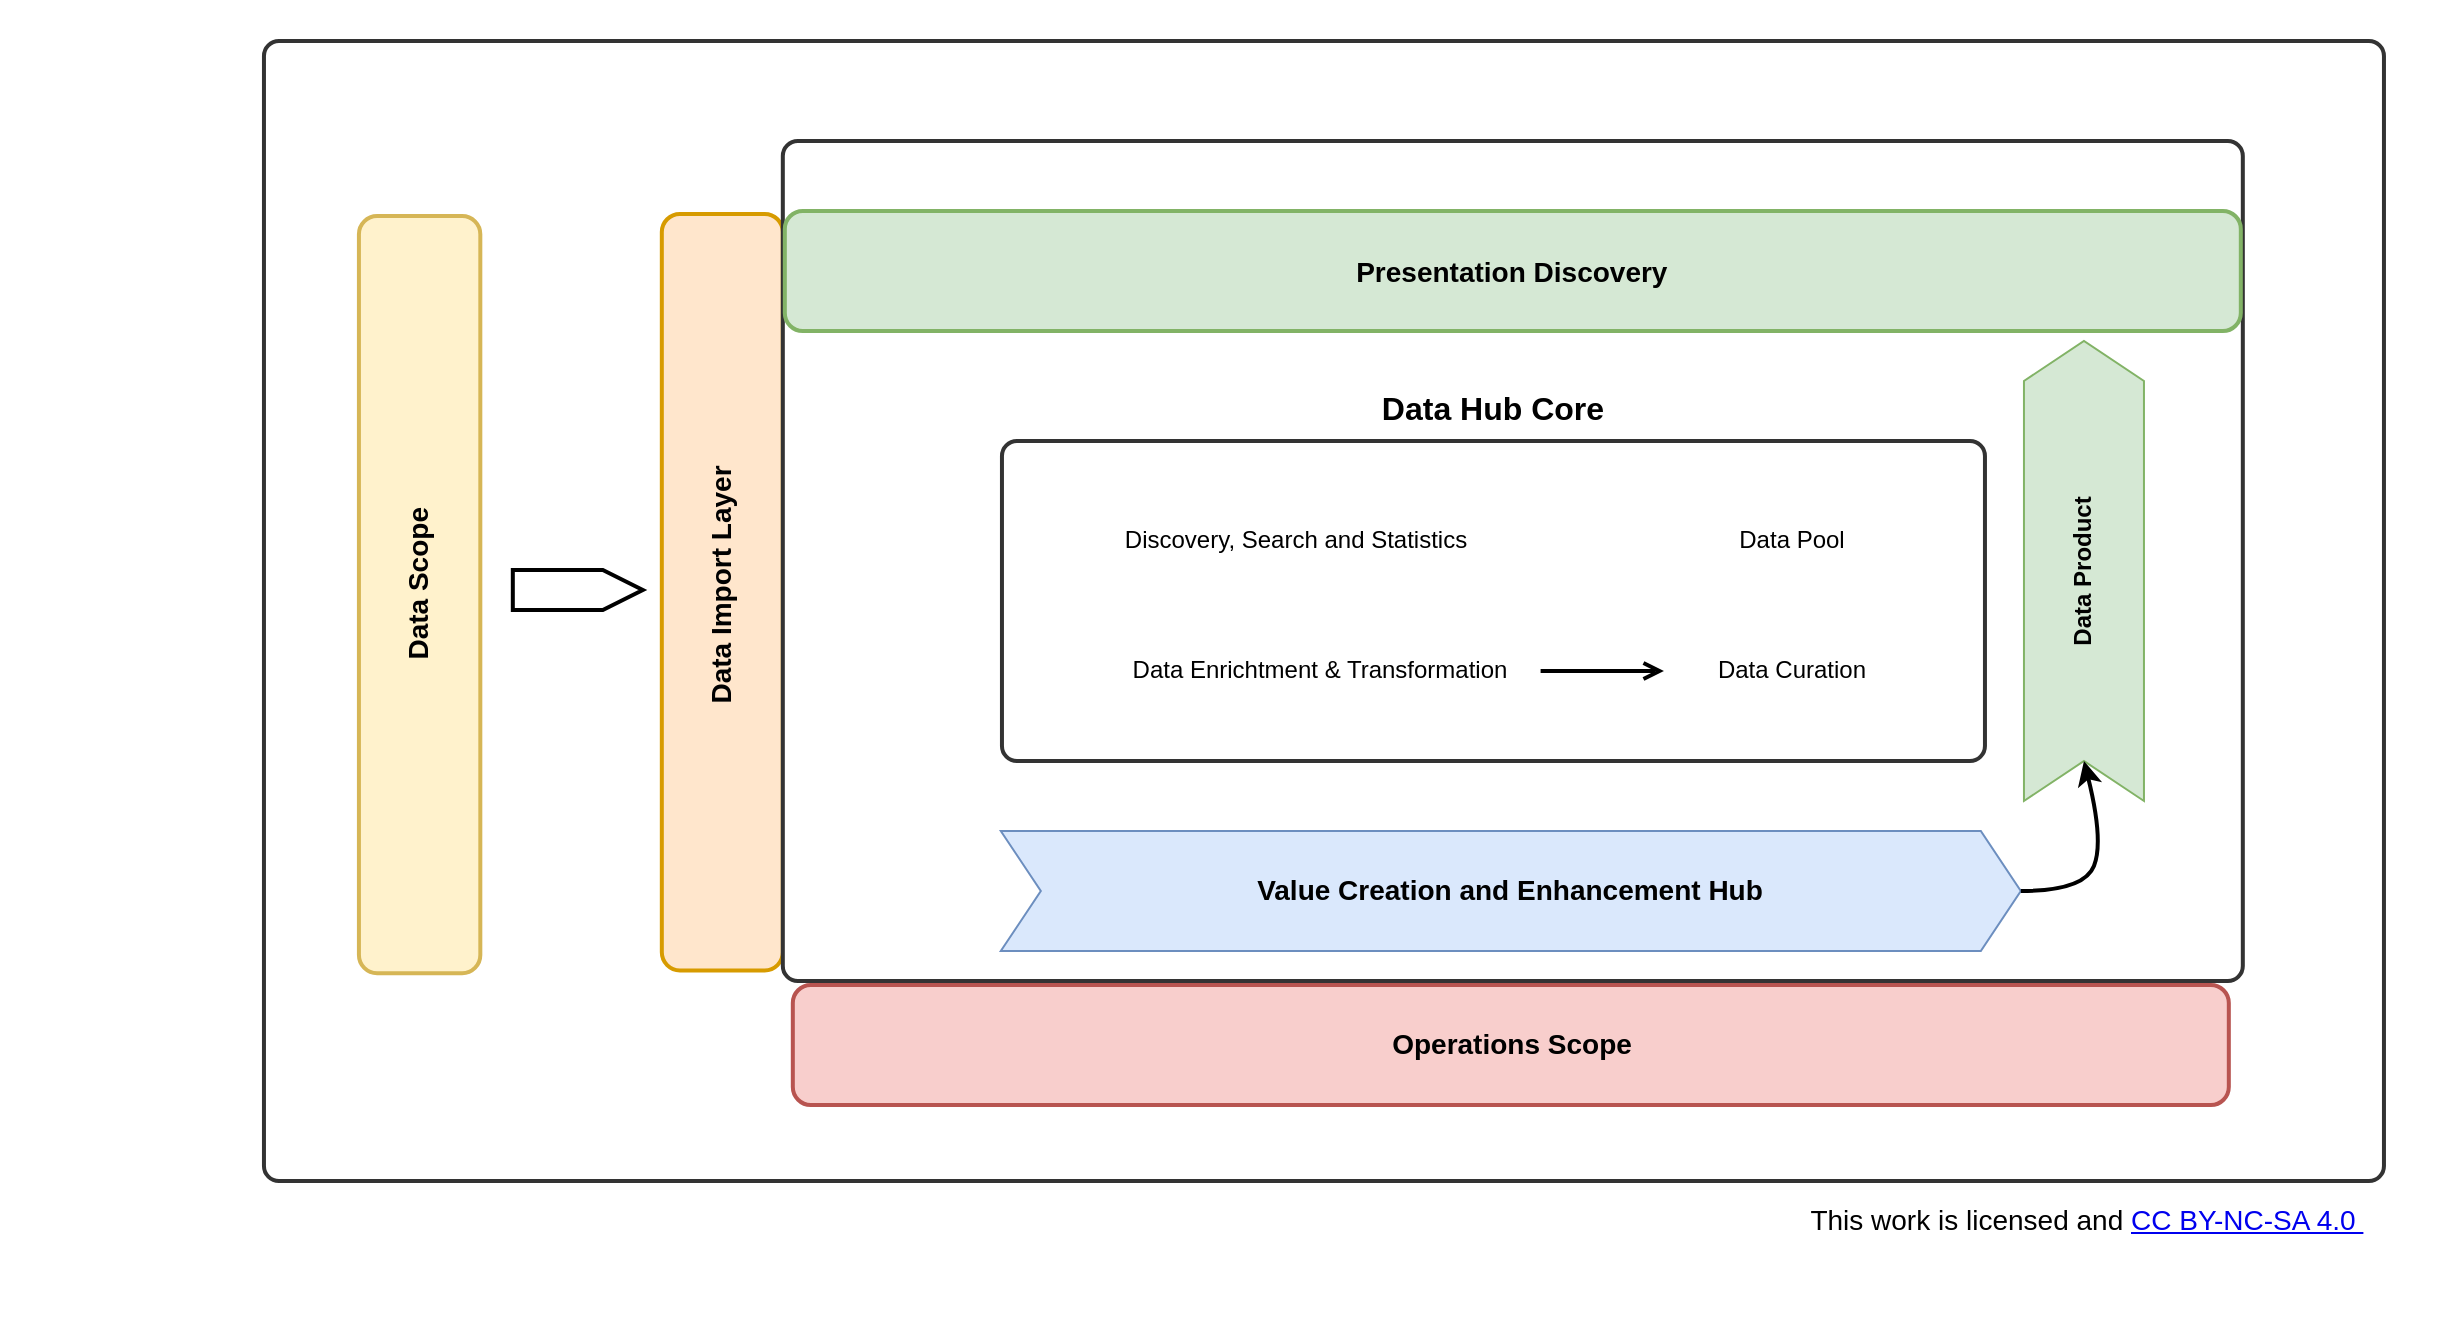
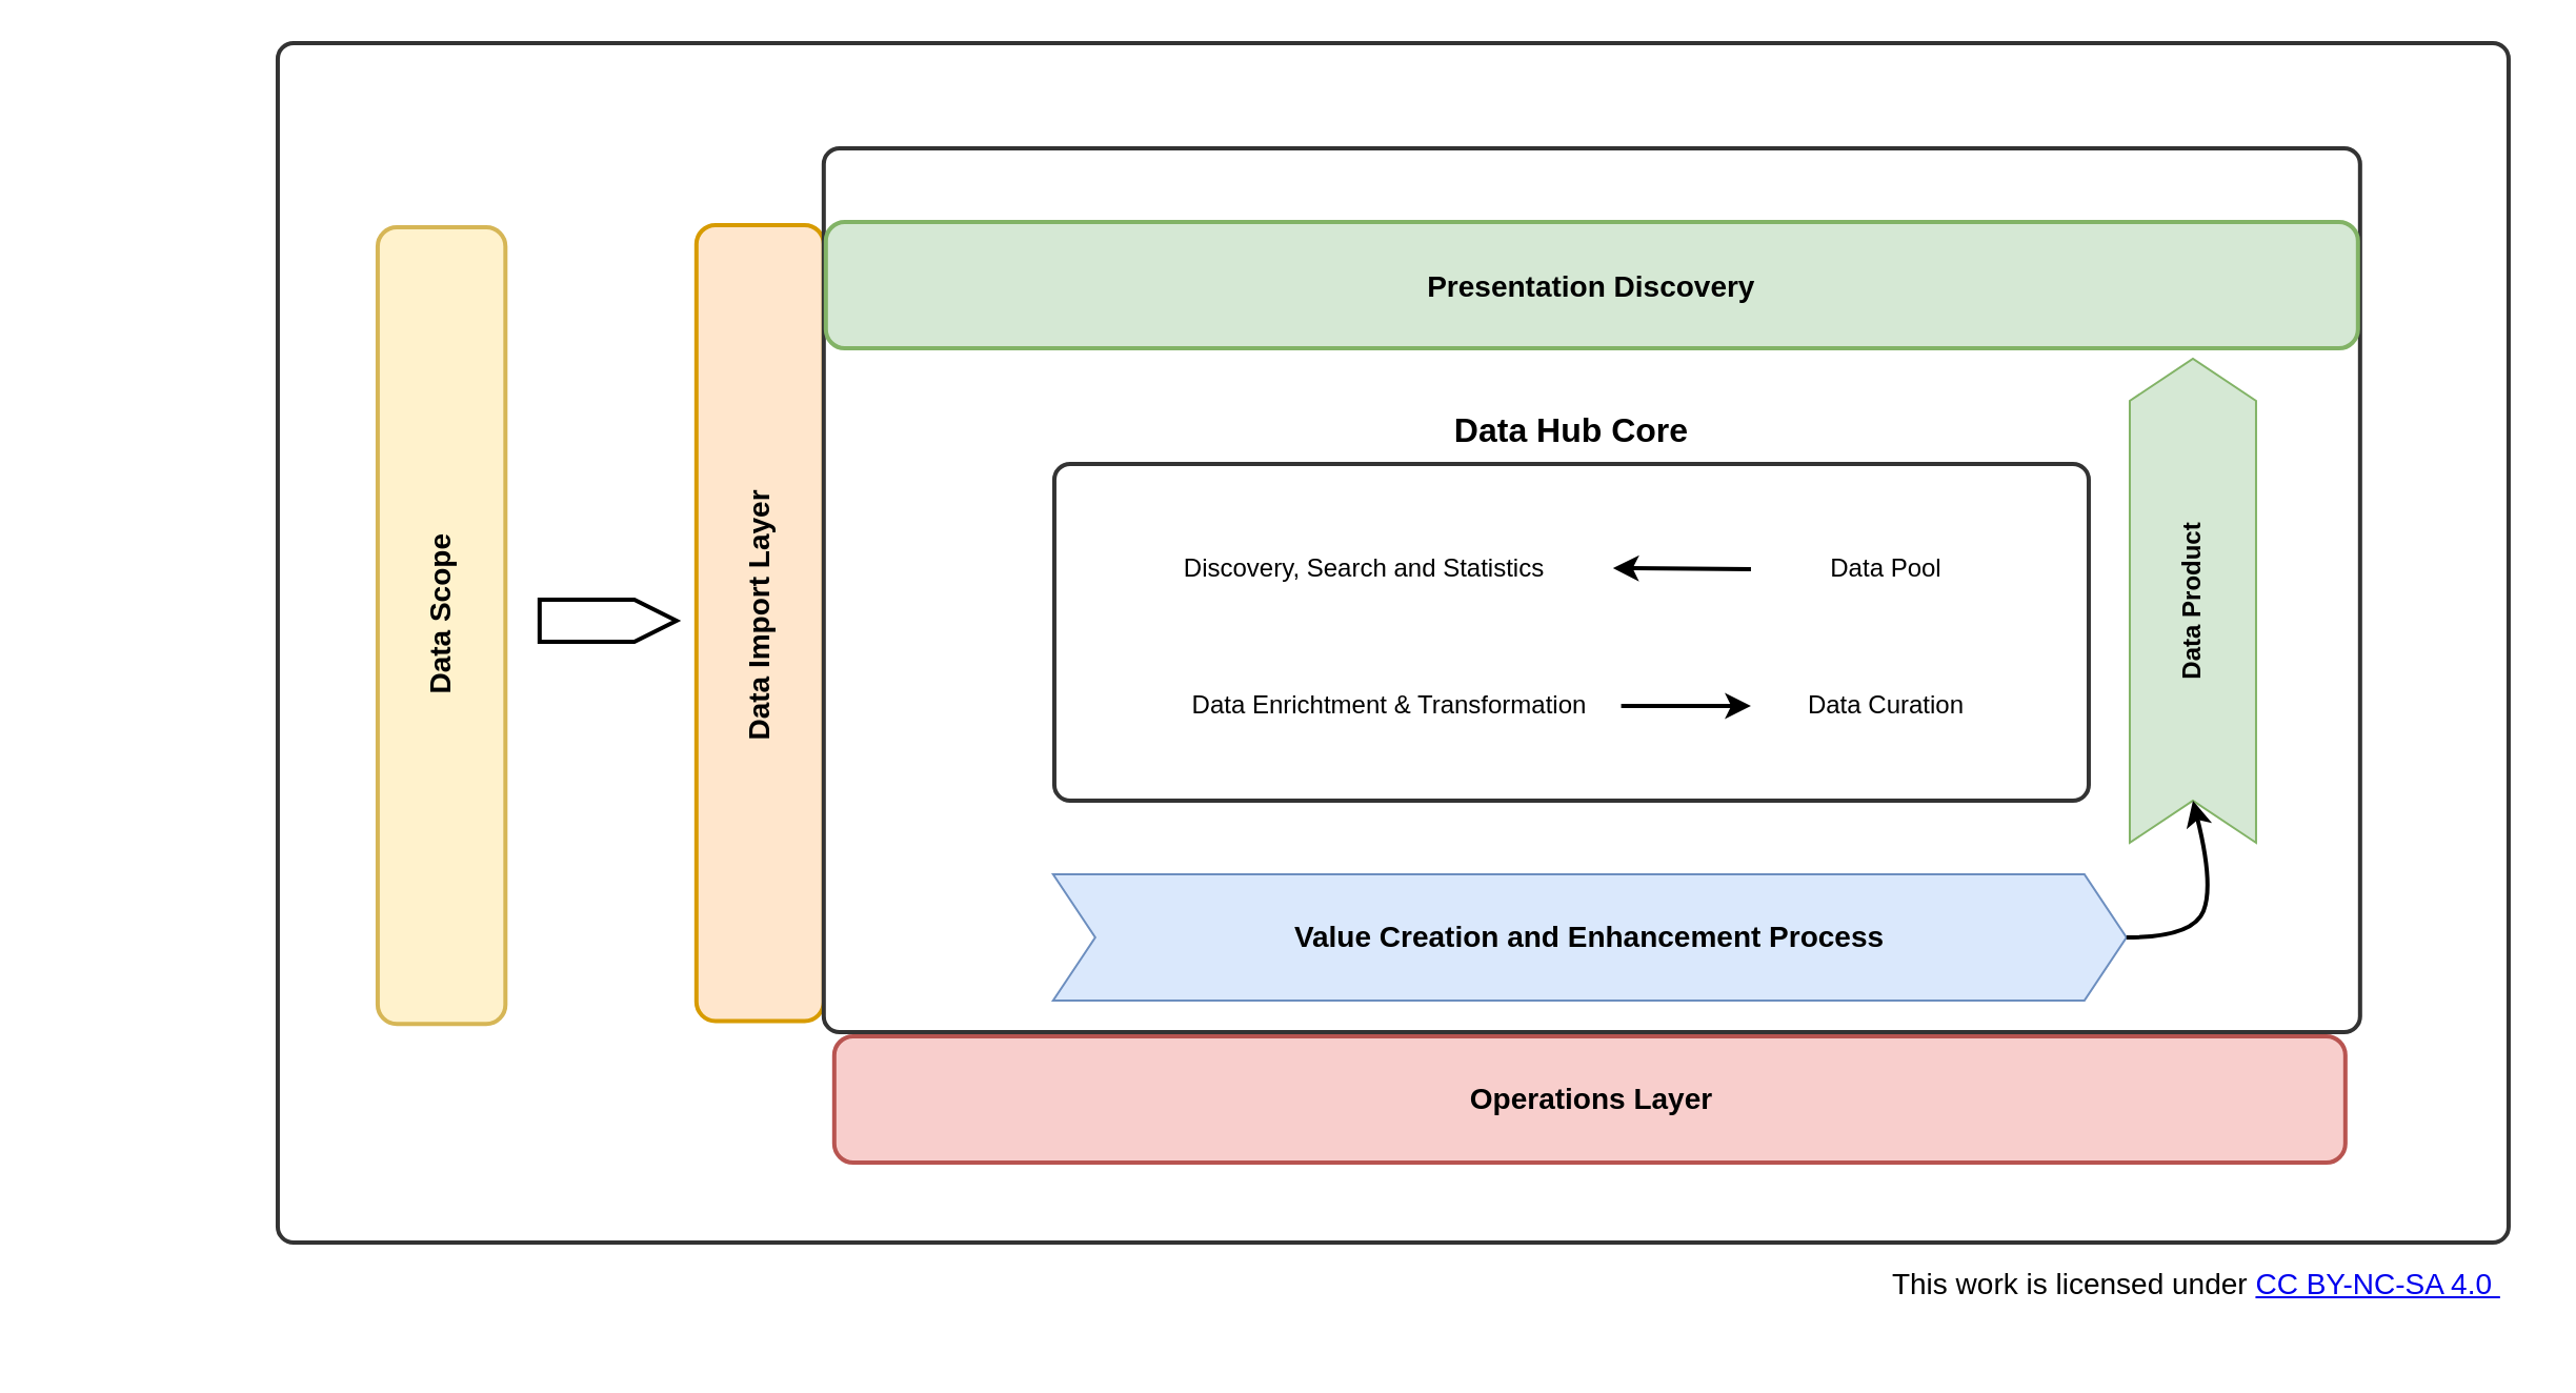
  <mxCell id="0" />
  <mxCell id="1" parent="0" />
  <mxCell id="2" style="shape=rect;rounded=1;arcSize=15;absoluteArcSize=1;shadow=0;strokeWidth=2;fillColor=#FFFFFF;strokeColor=#333333;opacity=100.0;gliffyId=34;" parent="1" vertex="1"><mxGeometry x="131.48" y="20" width="1060" height="570" as="geometry" /></mxCell>
  <mxCell id="3" value="&lt;div style=&quot;width: 438.6px; height: auto; word-break: break-word; font-size: 14px;&quot;&gt;&lt;div align=&quot;center&quot; style=&quot;font-size: 14px;&quot;&gt;&lt;span style=&quot;font-size: 14px; font-family: Arial; text-decoration: none; line-height: 0;&quot;&gt;&lt;span style=&quot;text-decoration: none; line-height: 14px; font-size: 14px;&quot;&gt;Data Scope&lt;/span&gt;&lt;/span&gt;&lt;/div&gt;&lt;/div&gt;" style="shape=rect;shadow=0;strokeWidth=2;fillColor=#fff2cc;strokeColor=#d6b656;opacity=100.0;rotation=270.0;html=1;nl2Br=0;verticalAlign=middle;align=center;spacingLeft=15.2;spacingRight=6;whiteSpace=wrap;gliffyId=0;fontStyle=1;fontSize=14;rounded=1;" parent="1" vertex="1"><mxGeometry x="20" y="266.48" width="378.63" height="60.7" as="geometry" /></mxCell>
  <mxCell id="4" value="&lt;div style=&quot;width: 371.4px;height:auto;word-break: break-word;&quot;&gt;&lt;div align=&quot;center&quot;&gt;&lt;span style=&quot;font-family: Arial; text-decoration: none; line-height: 0;&quot;&gt;&lt;span style=&quot;text-decoration: none; line-height: 14px;&quot;&gt;&lt;b style=&quot;&quot;&gt;&lt;font style=&quot;font-size: 14px;&quot;&gt;Data Import Layer&lt;/font&gt;&lt;/b&gt;&lt;/span&gt;&lt;/span&gt;&lt;/div&gt;&lt;/div&gt;" style="shape=rect;shadow=0;strokeWidth=2;fillColor=#ffe6cc;strokeColor=#d79b00;opacity=100.0;rotation=270.0;html=1;nl2Br=0;verticalAlign=middle;align=center;spacingLeft=13.8;spacingRight=6;whiteSpace=wrap;gliffyId=9;rounded=1;" parent="1" vertex="1"><mxGeometry x="171.53" y="265.34" width="378.27" height="60.5" as="geometry" /></mxCell>
  <mxCell id="5" value="&lt;div style='width: 37.0px;height:auto;word-break: break-word;'&gt;&lt;div align=&quot;left&quot;&gt;&lt;span style=&quot;text-decoration: none; line-height: normal; line-height: normal;&quot;&gt;&amp;nbsp;&lt;/span&gt;&lt;/div&gt;&lt;/div&gt;" style="shape=mxgraph.arrows2.arrow;dy=0;dx=20;notch=0;shadow=0;strokeWidth=2;fillColor=#FFFFFF;opacity=100.0;html=1;nl2Br=0;verticalAlign=middle;align=left;spacingLeft=6.0;spacingRight=0;whiteSpace=wrap;gliffyId=11;" parent="1" vertex="1"><mxGeometry x="255.91" y="284.5" width="65" height="20" as="geometry" /></mxCell>
  <mxCell id="6" value="" style="shape=rect;rounded=1;arcSize=15;absoluteArcSize=1;shadow=0;strokeWidth=2;fillColor=#FFFFFF;strokeColor=#333333;opacity=100.0;gliffyId=15;verticalAlign=bottom;fontStyle=1;fontSize=16;labelPosition=center;verticalLabelPosition=top;align=center;" parent="1" vertex="1"><mxGeometry x="390.91" y="70" width="730" height="420" as="geometry" /></mxCell>
  <mxCell id="7" value="Presentation Discovery" style="shape=rect;shadow=0;strokeWidth=2;fillColor=#d5e8d4;strokeColor=#82b366;opacity=100.0;gliffyId=20;rounded=1;fontStyle=1;fontSize=14;" parent="1" vertex="1"><mxGeometry x="391.91" y="105" width="728" height="60" as="geometry" /></mxCell>
  <mxCell id="8" value="&lt;div style=&quot;width: 114.176px; height: auto; word-break: break-word; font-size: 16px;&quot;&gt;&lt;div align=&quot;center&quot;&gt;&lt;span style=&quot;font-family: Arial; text-decoration: none; line-height: 14px;&quot;&gt;&lt;b&gt;Data Hub Core&lt;/b&gt;&lt;/span&gt;&lt;/div&gt;&lt;div align=&quot;center&quot;&gt;&lt;span style=&quot;font-family: Arial; text-decoration: none; line-height: 14px;&quot;&gt;&lt;br&gt;&lt;/span&gt;&lt;/div&gt;&lt;div align=&quot;center&quot;&gt;&lt;br&gt;&lt;/div&gt;&lt;div align=&quot;center&quot;&gt;&lt;span style=&quot;font-size: 12px; font-family: Arial; text-decoration: none; line-height: 14px;&quot;&gt;&lt;br&gt;&lt;/span&gt;&lt;/div&gt;&lt;div align=&quot;center&quot;&gt;&lt;br&gt;&lt;/div&gt;&lt;div align=&quot;center&quot;&gt;&lt;span style=&quot;font-size: 12px; font-family: Arial; text-decoration: none; line-height: 14px;&quot;&gt;&lt;br&gt;&lt;/span&gt;&lt;/div&gt;&lt;div align=&quot;center&quot;&gt;&lt;br&gt;&lt;/div&gt;&lt;div align=&quot;center&quot;&gt;&lt;span style=&quot;font-size: 12px; font-family: Arial; text-decoration: none; line-height: 14px;&quot;&gt;&lt;br&gt;&lt;/span&gt;&lt;/div&gt;&lt;div align=&quot;center&quot;&gt;&lt;br&gt;&lt;/div&gt;&lt;div align=&quot;center&quot;&gt;&lt;span style=&quot;font-size: 12px; font-family: Arial; text-decoration: none; line-height: 14px;&quot;&gt;&lt;br&gt;&lt;/span&gt;&lt;/div&gt;&lt;div align=&quot;center&quot;&gt;&lt;span style=&quot;font-size: 12px; font-family: Arial; text-decoration: none; line-height: 14px;&quot;&gt;&lt;br&gt;&lt;/span&gt;&lt;/div&gt;&lt;/div&gt;" style="shape=rect;rounded=1;arcSize=15;absoluteArcSize=1;shadow=0;strokeWidth=2;fillColor=#FFFFFF;strokeColor=#333333;opacity=100.0;html=1;nl2Br=0;verticalAlign=middle;align=center;spacingLeft=7.412;spacingRight=6;whiteSpace=wrap;gliffyId=30;" parent="1" vertex="1"><mxGeometry x="500.48" y="220" width="491.5" height="160" as="geometry" /></mxCell>
- <mxCell id="9" value="&lt;div style=&quot;width: 752.778px;height:auto;word-break: break-word;&quot;&gt;&lt;div align=&quot;center&quot;&gt;&lt;span style=&quot;font-family: Arial; text-decoration: none; line-height: 0;&quot;&gt;&lt;span style=&quot;text-decoration: none; line-height: 14px;&quot;&gt;&lt;font style=&quot;font-size: 14px;&quot;&gt;&lt;b&gt;Operations Scope&lt;/b&gt;&lt;/font&gt;&lt;/span&gt;&lt;/span&gt;&lt;/div&gt;&lt;/div&gt;" style="shape=rect;shadow=0;strokeWidth=2;fillColor=#f8cecc;strokeColor=#b85450;opacity=100.0;html=1;nl2Br=0;verticalAlign=middle;align=center;spacingLeft=8.111;spacingRight=6;whiteSpace=wrap;gliffyId=86;rounded=1;" parent="1" vertex="1"><mxGeometry x="395.91" y="492" width="718" height="60" as="geometry" /></mxCell>
- <mxCell id="10" value="&lt;b&gt;&lt;font style=&quot;font-size: 14px;&quot;&gt;Value Creation and Enhancement Hub&lt;/font&gt;&lt;/b&gt;" style="shape=step;perimeter=stepPerimeter;whiteSpace=wrap;html=1;fixedSize=1;fillColor=#dae8fc;strokeColor=#6c8ebf;" parent="1" vertex="1"><mxGeometry x="499.91" y="415" width="510" height="60" as="geometry" /></mxCell>
+ <mxCell id="9" value="&lt;div style=&quot;width: 752.778px;height:auto;word-break: break-word;&quot;&gt;&lt;div align=&quot;center&quot;&gt;&lt;span style=&quot;font-family: Arial; text-decoration: none; line-height: 0;&quot;&gt;&lt;span style=&quot;text-decoration: none; line-height: 14px;&quot;&gt;&lt;font style=&quot;font-size: 14px;&quot;&gt;&lt;b&gt;Operations Layer&lt;/b&gt;&lt;/font&gt;&lt;/span&gt;&lt;/span&gt;&lt;/div&gt;&lt;/div&gt;" style="shape=rect;shadow=0;strokeWidth=2;fillColor=#f8cecc;strokeColor=#b85450;opacity=100.0;html=1;nl2Br=0;verticalAlign=middle;align=center;spacingLeft=8.111;spacingRight=6;whiteSpace=wrap;gliffyId=86;rounded=1;" parent="1" vertex="1"><mxGeometry x="395.91" y="492" width="718" height="60" as="geometry" /></mxCell>
+ <mxCell id="10" value="&lt;b&gt;&lt;font style=&quot;font-size: 14px;&quot;&gt;Value Creation and Enhancement Process&lt;/font&gt;&lt;/b&gt;" style="shape=step;perimeter=stepPerimeter;whiteSpace=wrap;html=1;fixedSize=1;fillColor=#dae8fc;strokeColor=#6c8ebf;" parent="1" vertex="1"><mxGeometry x="499.91" y="415" width="510" height="60" as="geometry" /></mxCell>
  <mxCell id="11" value="Data Product" style="shape=step;perimeter=stepPerimeter;whiteSpace=wrap;html=1;fixedSize=1;rotation=-90;fontStyle=1;fillColor=#d5e8d4;strokeColor=#82b366;" parent="1" vertex="1"><mxGeometry x="926.48" y="255" width="230" height="60" as="geometry" /></mxCell>
  <mxCell id="12" value="" style="curved=1;endArrow=classic;html=1;rounded=0;exitX=1;exitY=0.5;exitDx=0;exitDy=0;entryX=0;entryY=0.5;entryDx=0;entryDy=0;targetPerimeterSpacing=0;strokeWidth=2;" parent="1" source="10" target="11" edge="1"><mxGeometry width="50" height="50" relative="1" as="geometry"><mxPoint x="1055.91" y="465" as="sourcePoint" /><mxPoint x="1105.91" y="415" as="targetPoint" /><Array as="points"><mxPoint x="1041.48" y="445" /><mxPoint x="1051.48" y="420" /></Array></mxGeometry></mxCell>
  <mxCell id="13" value="Data Enrichtment &amp;amp; Transformation" style="text;html=1;strokeColor=none;fillColor=none;align=center;verticalAlign=middle;whiteSpace=wrap;rounded=0;" parent="1" vertex="1"><mxGeometry x="549.8" y="320" width="220" height="30" as="geometry" /></mxCell>
  <mxCell id="14" value="Data Curation" style="text;html=1;strokeColor=none;fillColor=none;align=center;verticalAlign=middle;whiteSpace=wrap;rounded=0;" parent="1" vertex="1"><mxGeometry x="831.48" y="320" width="130" height="30" as="geometry" /></mxCell>
  <mxCell id="15" value="Data Pool" style="text;html=1;strokeColor=none;fillColor=none;align=center;verticalAlign=middle;whiteSpace=wrap;rounded=0;" parent="1" vertex="1"><mxGeometry x="831.48" y="255" width="130" height="30" as="geometry" /></mxCell>
  <mxCell id="16" value="Discovery, Search and Statistics" style="text;html=1;strokeColor=none;fillColor=none;align=center;verticalAlign=middle;whiteSpace=wrap;rounded=0;" parent="1" vertex="1"><mxGeometry x="531.48" y="254.5" width="234.43" height="30" as="geometry" /></mxCell>
- <mxCell id="17" value="" style="endArrow=open;html=1;rounded=0;strokeWidth=2;fontSize=16;fontColor=none;targetPerimeterSpacing=0;exitX=1;exitY=0.5;exitDx=0;exitDy=0;entryX=0;entryY=0.5;entryDx=0;entryDy=0;" parent="1" source="13" target="14" edge="1"><mxGeometry width="50" height="50" relative="1" as="geometry"><mxPoint x="691.48" y="240" as="sourcePoint" /><mxPoint x="741.48" y="190" as="targetPoint" /></mxGeometry></mxCell>
- <mxCell id="19" value="&lt;div class=&quot;tabs-panel is-active&quot;&gt;&lt;p class=&quot;license-text richtext&quot;&gt;&amp;nbsp;This work      is licensed and &lt;a href=&quot;http://creativecommons.org/licenses/by-nc-sa/4.0/?ref=chooser-v1&quot; target=&quot;_blank&quot; rel=&quot;license noopener noreferrer&quot;&gt; CC BY-NC-SA 4.0&amp;nbsp;&lt;/a&gt;&lt;/p&gt;&lt;/div&gt;" style="text;html=1;align=center;verticalAlign=middle;resizable=0;points=[];autosize=1;strokeColor=none;fillColor=none;fontSize=14;fontFamily=Helvetica;" parent="1" vertex="1"><mxGeometry x="881.48" y="580" width="320" height="60" as="geometry" /></mxCell>
+ <mxCell id="17" value="" style="endArrow=classic;html=1;rounded=0;strokeWidth=2;fontSize=16;fontColor=none;targetPerimeterSpacing=0;exitX=1;exitY=0.5;exitDx=0;exitDy=0;entryX=0;entryY=0.5;entryDx=0;entryDy=0;" parent="1" source="13" target="14" edge="1"><mxGeometry width="50" height="50" relative="1" as="geometry"><mxPoint x="691.48" y="240" as="sourcePoint" /><mxPoint x="741.48" y="190" as="targetPoint" /></mxGeometry></mxCell>
+ <mxCell id="18" value="" style="endArrow=classic;html=1;rounded=0;strokeWidth=2;fontSize=16;fontColor=none;targetPerimeterSpacing=0;exitX=0;exitY=0.5;exitDx=0;exitDy=0;entryX=1;entryY=0.5;entryDx=0;entryDy=0;" parent="1" source="15" target="16" edge="1"><mxGeometry width="50" height="50" relative="1" as="geometry"><mxPoint x="906.48" y="330" as="sourcePoint" /><mxPoint x="906.48" y="295" as="targetPoint" /></mxGeometry></mxCell>
+ <mxCell id="19" value="&lt;div class=&quot;tabs-panel is-active&quot;&gt;&lt;p class=&quot;license-text richtext&quot;&gt;&amp;nbsp;This work      is licensed under &lt;a href=&quot;http://creativecommons.org/licenses/by-nc-sa/4.0/?ref=chooser-v1&quot; target=&quot;_blank&quot; rel=&quot;license noopener noreferrer&quot;&gt; CC BY-NC-SA 4.0&amp;nbsp;&lt;/a&gt;&lt;/p&gt;&lt;/div&gt;" style="text;html=1;align=center;verticalAlign=middle;resizable=0;points=[];autosize=1;strokeColor=none;fillColor=none;fontSize=14;fontFamily=Helvetica;" parent="1" vertex="1"><mxGeometry x="881.48" y="580" width="320" height="60" as="geometry" /></mxCell>
